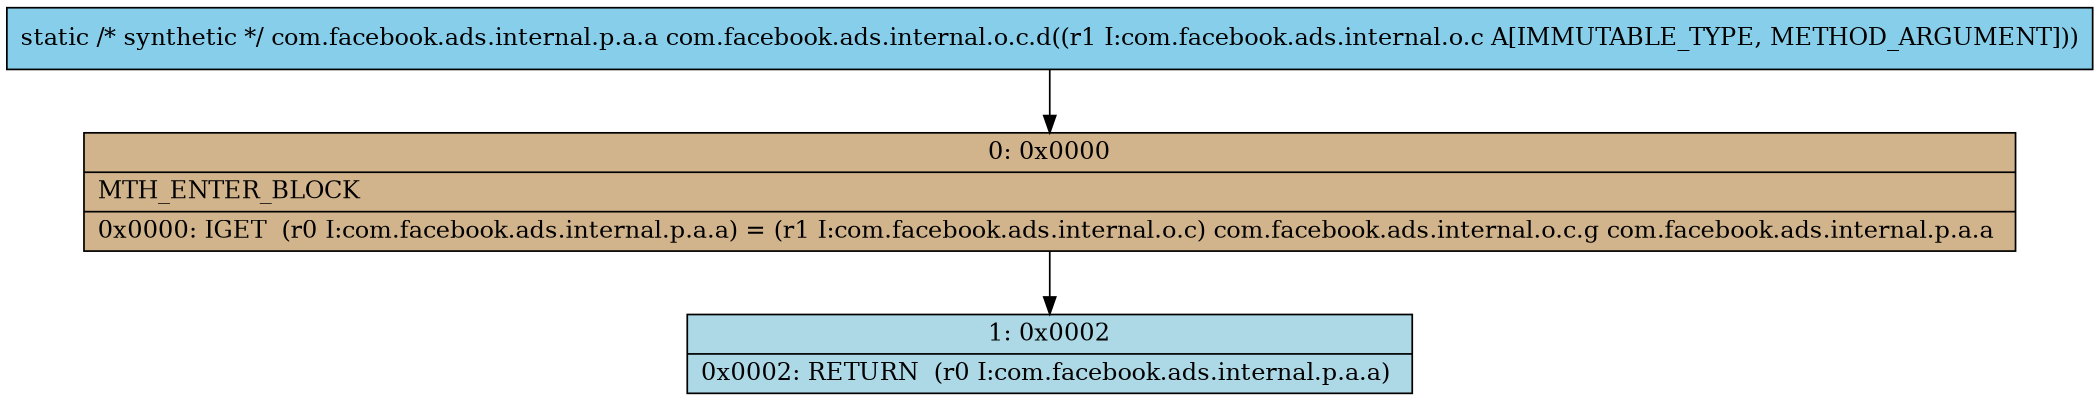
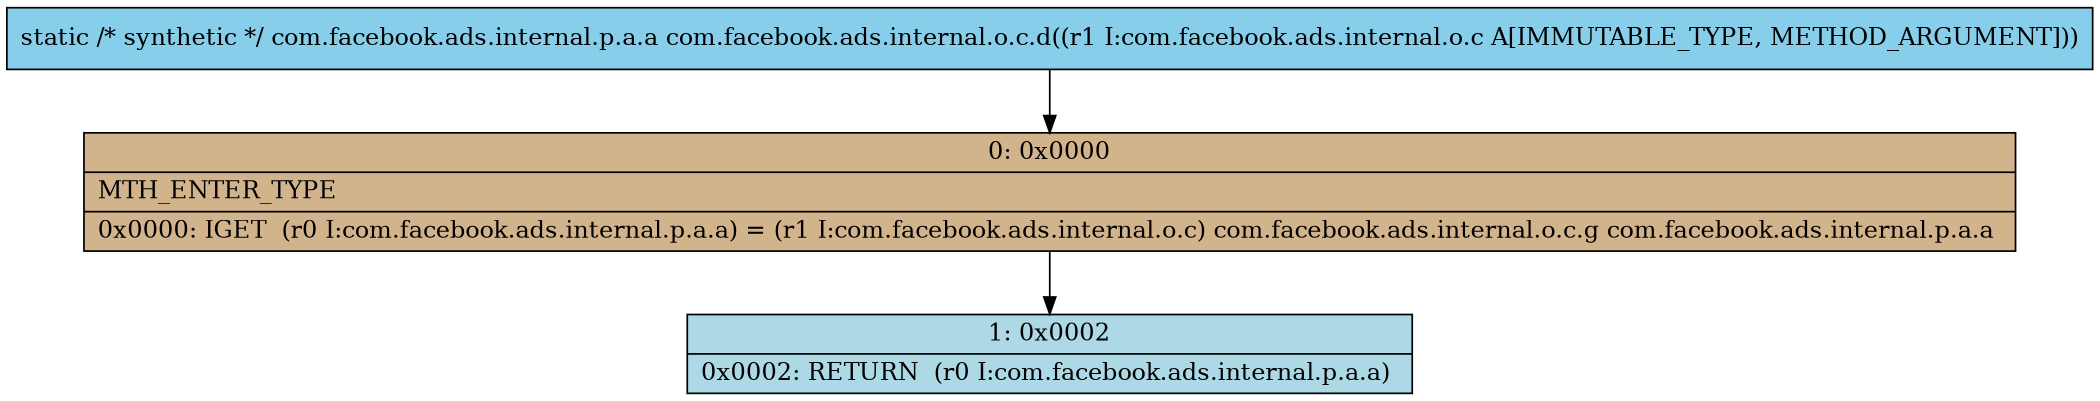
  digraph {
    node [shape=record style=filled]
-   n1 [label="{0\:\ 0x0000|MTH_ENTER_BLOCK\l|0x0000: IGET  (r0 I:com.facebook.ads.internal.p.a.a) = (r1 I:com.facebook.ads.internal.o.c) com.facebook.ads.internal.o.c.g com.facebook.ads.internal.p.a.a \l}" fillcolor=tan]
+   n1 [label="{0\:\ 0x0000|MTH_ENTER_TYPE\l|0x0000: IGET  (r0 I:com.facebook.ads.internal.p.a.a) = (r1 I:com.facebook.ads.internal.o.c) com.facebook.ads.internal.o.c.g com.facebook.ads.internal.p.a.a \l}" fillcolor=tan]
    n2 [label="{1\:\ 0x0002|0x0002: RETURN  (r0 I:com.facebook.ads.internal.p.a.a) \l}" fillcolor=lightblue]
    n3 [label="{static \/* synthetic *\/ com.facebook.ads.internal.p.a.a com.facebook.ads.internal.o.c.d((r1 I:com.facebook.ads.internal.o.c A[IMMUTABLE_TYPE, METHOD_ARGUMENT])) }" fillcolor=skyblue]
    n1 -> n2
    n3 -> n1
  }
